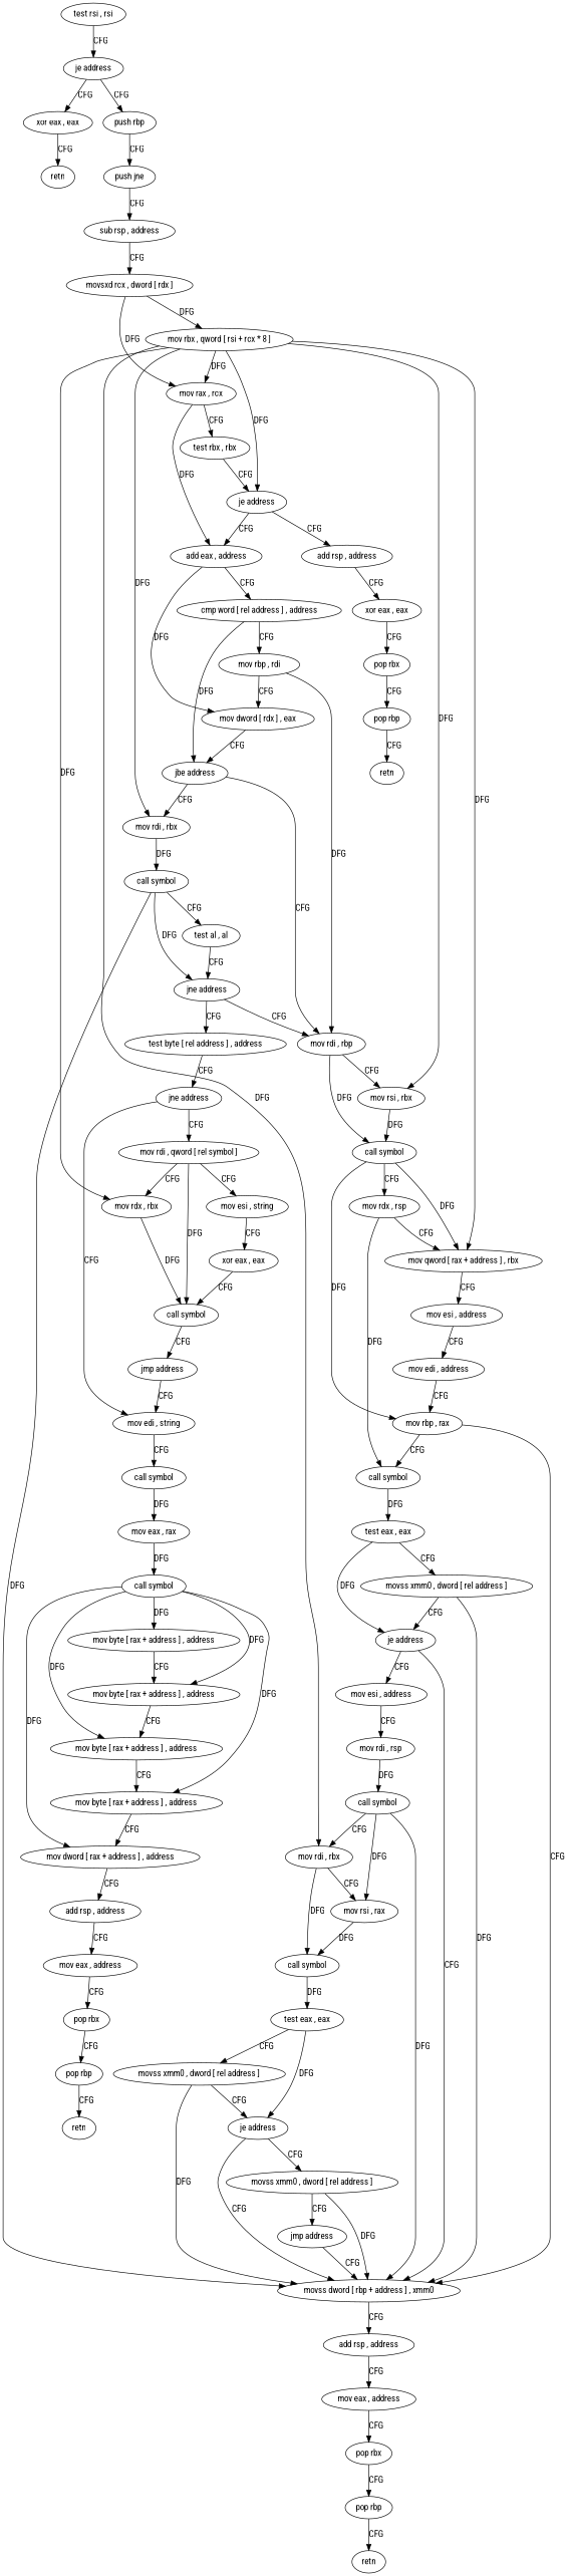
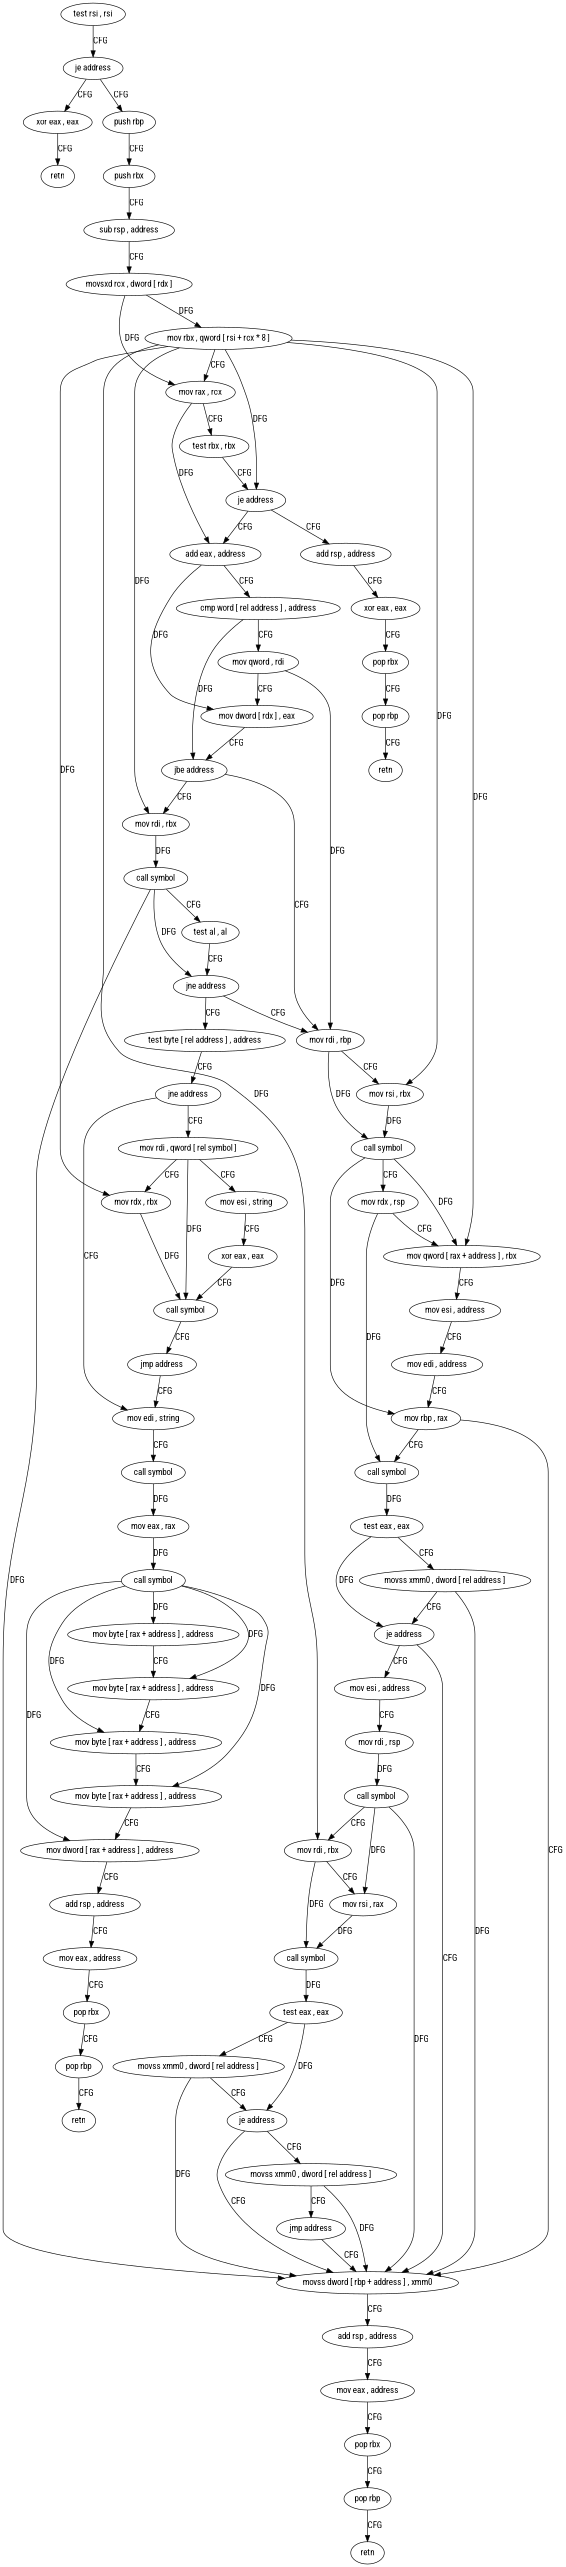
  digraph {
    fontname="Roboto Condensed"
    node [fontname="Roboto Condensed"]
    edge [fontname="Roboto Condensed"]
    n1 [label="test rsi , rsi"]
    n2 [label="je address"]
    n3 [label="xor eax , eax"]
    n4 [label="push rbp"]
    n5 [label=retn]
-   n6 [label="push jne"]
+   n6 [label="push rbx"]
    n7 [label="sub rsp , address"]
    n8 [label="movsxd rcx , dword [ rdx ]"]
    n9 [label="mov rbx , qword [ rsi + rcx * 8 ]"]
    n10 [label="mov rax , rcx"]
    n11 [label="je address"]
    n12 [label="mov rdi , rbx"]
    n13 [label="mov rsi , rbx"]
    n14 [label="mov qword [ rax + address ] , rbx"]
    n15 [label="mov rdi , rbx"]
    n16 [label="mov rdx , rbx"]
    n17 [label="test rbx , rbx"]
    n18 [label="add eax , address"]
    n19 [label="add rsp , address"]
    n20 [label="call symbol"]
    n21 [label="call symbol"]
    n22 [label="mov esi , address"]
    n23 [label="mov rsi , rax"]
    n24 [label="call symbol"]
    n25 [label="call symbol"]
    n26 [label="cmp word [ rel address ] , address"]
    n27 [label="mov dword [ rdx ] , eax"]
    n28 [label="xor eax , eax"]
    n29 [label="pop rbx"]
-   n30 [label="mov rbp , rdi"]
+   n30 [label="mov qword , rdi"]
    n31 [label="jbe address"]
    n32 [label="pop rbp"]
    n33 [label=retn]
    n34 [label="mov rdi , rbp"]
    n35 [label="mov rdx , rsp"]
    n36 [label="mov rbp , rax"]
    n37 [label="movss dword [ rbp + address ] , xmm0"]
    n38 [label="test al , al"]
    n39 [label="jne address"]
    n40 [label="call symbol"]
    n41 [label="test eax , eax"]
    n42 [label="mov edi , address"]
    n43 [label="add rsp , address"]
    n44 [label="movss xmm0 , dword [ rel address ]"]
    n45 [label="je address"]
    n46 [label="mov esi , address"]
    n47 [label="mov rdi , rsp"]
    n48 [label="call symbol"]
    n49 [label="mov eax , address"]
    n50 [label="test byte [ rel address ] , address"]
    n51 [label="jne address"]
    n52 [label="mov rdi , qword [ rel symbol ]"]
    n53 [label="mov edi , string"]
    n54 [label="test eax , eax"]
    n55 [label="movss xmm0 , dword [ rel address ]"]
    n56 [label="je address"]
    n57 [label="movss xmm0 , dword [ rel address ]"]
    n58 [label="jmp address"]
    n59 [label="pop rbx"]
    n60 [label="pop rbp"]
    n61 [label=retn]
    n62 [label="mov esi , string"]
    n63 [label="call symbol"]
    n64 [label="jmp address"]
    n65 [label="mov eax , rax"]
    n66 [label="xor eax , eax"]
    n67 [label="call symbol"]
    n68 [label="mov byte [ rax + address ] , address"]
    n69 [label="mov byte [ rax + address ] , address"]
    n70 [label="mov byte [ rax + address ] , address"]
    n71 [label="mov byte [ rax + address ] , address"]
    n72 [label="mov dword [ rax + address ] , address"]
    n73 [label="add rsp , address"]
    n74 [label="mov eax , address"]
    n75 [label="pop rbx"]
    n76 [label="pop rbp"]
    n77 [label=retn]
    n1 -> n2 [label=CFG]
    n2 -> n3 [label=CFG]
    n2 -> n4 [label=CFG]
    n3 -> n5 [label=CFG]
    n4 -> n6 [label=CFG]
    n6 -> n7 [label=CFG]
    n7 -> n8 [label=CFG]
    n8 -> n9 [label=DFG]
    n8 -> n10 [label=DFG]
-   n9 -> n10 [label=DFG]
+   n9 -> n10 [label=CFG]
    n9 -> n11 [label=DFG]
    n9 -> n12 [label=DFG]
    n9 -> n13 [label=DFG]
    n9 -> n14 [label=DFG]
    n9 -> n15 [label=DFG]
    n9 -> n16 [label=DFG]
    n10 -> n17 [label=CFG]
    n10 -> n18 [label=DFG]
    n11 -> n18 [label=CFG]
    n11 -> n19 [label=CFG]
    n12 -> n20 [label=DFG]
    n13 -> n21 [label=DFG]
    n14 -> n22 [label=CFG]
    n15 -> n23 [label=CFG]
    n15 -> n24 [label=DFG]
    n16 -> n25 [label=DFG]
    n17 -> n11 [label=CFG]
    n18 -> n26 [label=CFG]
    n18 -> n27 [label=DFG]
    n19 -> n28 [label=CFG]
    n20 -> n37 [label=DFG]
    n20 -> n38 [label=CFG]
    n20 -> n39 [label=DFG]
    n21 -> n14 [label=DFG]
    n21 -> n35 [label=CFG]
    n21 -> n36 [label=DFG]
    n22 -> n42 [label=CFG]
    n23 -> n24 [label=DFG]
    n24 -> n54 [label=DFG]
    n25 -> n64 [label=CFG]
    n26 -> n30 [label=CFG]
    n26 -> n31 [label=DFG]
    n27 -> n31 [label=CFG]
    n28 -> n29 [label=CFG]
    n29 -> n32 [label=CFG]
    n30 -> n27 [label=CFG]
    n30 -> n34 [label=DFG]
    n31 -> n12 [label=CFG]
    n31 -> n34 [label=CFG]
    n32 -> n33 [label=CFG]
    n34 -> n13 [label=CFG]
    n34 -> n21 [label=DFG]
    n35 -> n14 [label=CFG]
    n35 -> n40 [label=DFG]
    n36 -> n37 [label=CFG]
    n36 -> n40 [label=CFG]
    n37 -> n43 [label=CFG]
    n38 -> n39 [label=CFG]
    n39 -> n34 [label=CFG]
    n39 -> n50 [label=CFG]
    n40 -> n41 [label=DFG]
    n41 -> n44 [label=CFG]
    n41 -> n45 [label=DFG]
    n42 -> n36 [label=CFG]
    n43 -> n49 [label=CFG]
    n44 -> n37 [label=DFG]
    n44 -> n45 [label=CFG]
    n45 -> n37 [label=CFG]
    n45 -> n46 [label=CFG]
    n46 -> n47 [label=CFG]
    n47 -> n48 [label=DFG]
    n48 -> n15 [label=CFG]
    n48 -> n23 [label=DFG]
    n48 -> n37 [label=DFG]
    n49 -> n59 [label=CFG]
    n50 -> n51 [label=CFG]
    n51 -> n52 [label=CFG]
    n51 -> n53 [label=CFG]
    n52 -> n16 [label=CFG]
    n52 -> n25 [label=DFG]
    n52 -> n62 [label=CFG]
    n53 -> n63 [label=CFG]
    n54 -> n55 [label=CFG]
    n54 -> n56 [label=DFG]
    n55 -> n37 [label=DFG]
    n55 -> n56 [label=CFG]
    n56 -> n37 [label=CFG]
    n56 -> n57 [label=CFG]
    n57 -> n37 [label=DFG]
    n57 -> n58 [label=CFG]
    n58 -> n37 [label=CFG]
    n59 -> n60 [label=CFG]
    n60 -> n61 [label=CFG]
    n62 -> n66 [label=CFG]
    n63 -> n65 [label=DFG]
    n64 -> n53 [label=CFG]
    n65 -> n67 [label=DFG]
    n66 -> n25 [label=CFG]
    n67 -> n68 [label=DFG]
    n67 -> n69 [label=DFG]
    n67 -> n70 [label=DFG]
    n67 -> n71 [label=DFG]
    n67 -> n72 [label=DFG]
    n68 -> n69 [label=CFG]
    n69 -> n70 [label=CFG]
    n70 -> n71 [label=CFG]
    n71 -> n72 [label=CFG]
    n72 -> n73 [label=CFG]
    n73 -> n74 [label=CFG]
    n74 -> n75 [label=CFG]
    n75 -> n76 [label=CFG]
    n76 -> n77 [label=CFG]
  }
